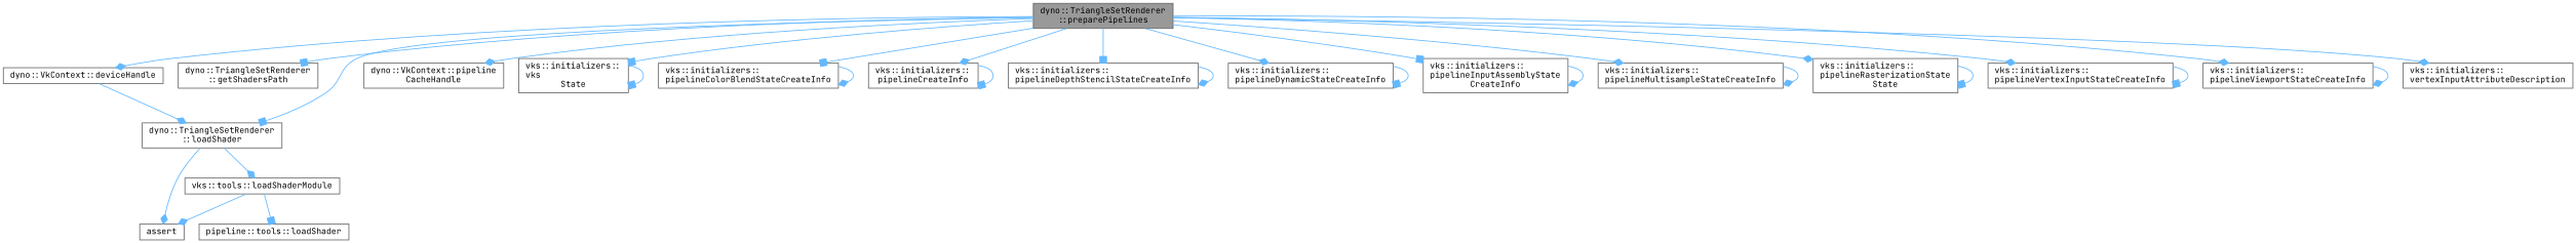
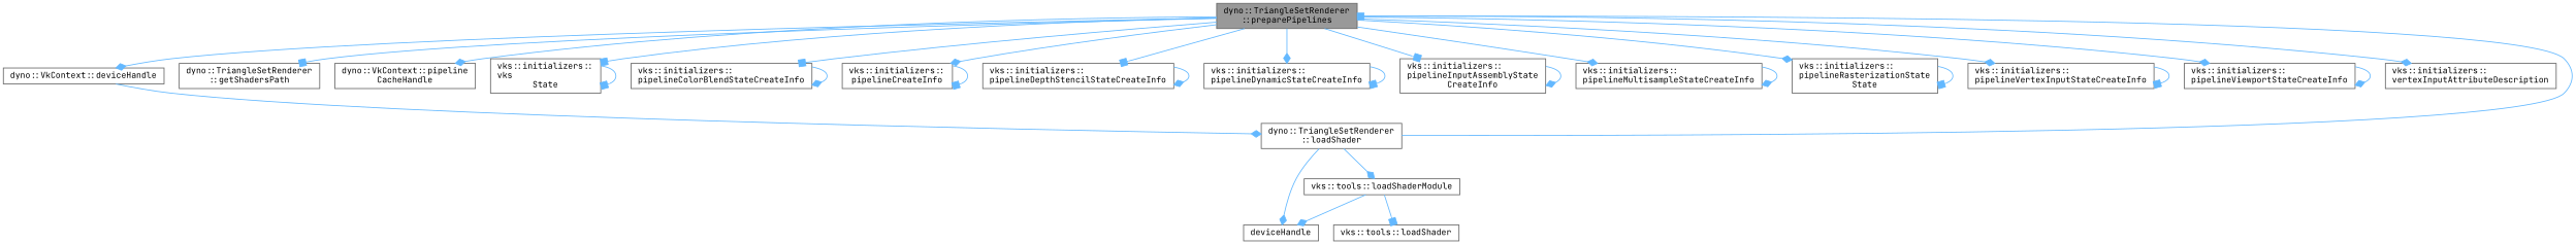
  digraph {
    fontname="JetBrains Mono"
    rankdir=TB
    node [color=grey40 fillcolor=white fontname="JetBrains Mono" fontsize=10 shape=box style=filled]
    edge [arrowhead=diamond color=steelblue1 fontname="JetBrains Mono" fontsize=10 labelfontname=Helvetica labelfontsize=10 style=solid]
    n1 [color=gray40 fillcolor=grey60 fontcolor=black height=0.2 label="dyno::TriangleSetRenderer\l::preparePipelines" width=0.4]
    n2 [height=0.2 label="dyno::VkContext::deviceHandle" width=0.4]
    n3 [height=0.2 label="dyno::TriangleSetRenderer\l::getShadersPath" width=0.4]
    n4 [height=0.2 label="dyno::TriangleSetRenderer\l::loadShader" width=0.4]
    n5 [height=0.2 label="dyno::VkContext::pipeline\lCacheHandle" width=0.4]
    n6 [height=0.2 label="vks::initializers::\lvks\lState" width=0.4]
    n7 [height=0.2 label="vks::initializers::\lpipelineColorBlendStateCreateInfo" width=0.4]
    n8 [height=0.2 label="vks::initializers::\lpipelineCreateInfo" width=0.4]
    n9 [height=0.2 label="vks::initializers::\lpipelineDepthStencilStateCreateInfo" width=0.4]
    n10 [height=0.2 label="vks::initializers::\lpipelineDynamicStateCreateInfo" width=0.4]
    n11 [height=0.2 label="vks::initializers::\lpipelineInputAssemblyState\lCreateInfo" width=0.4]
    n12 [height=0.2 label="vks::initializers::\lpipelineMultisampleStateCreateInfo" width=0.4]
    n13 [height=0.2 label="vks::initializers::\lpipelineRasterizationState\lState" width=0.4]
    n14 [height=0.2 label="vks::initializers::\lpipelineVertexInputStateCreateInfo" width=0.4]
    n15 [height=0.2 label="vks::initializers::\lpipelineViewportStateCreateInfo" width=0.4]
    n16 [height=0.2 label="vks::initializers::\lvertexInputAttributeDescription" width=0.4]
-   n17 [height=0.2 label=assert width=0.4]
+   n17 [height=0.2 label=deviceHandle width=0.4]
    n18 [height=0.2 label="vks::tools::loadShaderModule" width=0.4]
-   n19 [height=0.2 label="pipeline::tools::loadShader" width=0.4]
+   n19 [height=0.2 label="vks::tools::loadShader" width=0.4]
    n1 -> n2
    n1 -> n3 [arrowhead=box]
-   n1 -> n4 [arrowhead=box]
+   n4 -> n1 [arrowhead=box]
    n1 -> n5
    n1 -> n6 [arrowhead=box]
    n1 -> n7 [arrowhead=box]
    n1 -> n8
    n1 -> n9 [arrowhead=box]
    n1 -> n10
    n1 -> n11 [arrowhead=box]
    n1 -> n12
    n1 -> n13
    n1 -> n14
    n1 -> n15
    n1 -> n16
    n2 -> n4
    n4 -> n17
    n4 -> n18
    n6 -> n6 [arrowhead=box]
    n7 -> n7
    n8 -> n8 [arrowhead=box]
    n9 -> n9
    n10 -> n10 [arrowhead=box]
    n11 -> n11
    n12 -> n12
    n13 -> n13 [arrowhead=box]
    n14 -> n14 [arrowhead=box]
    n15 -> n15
    n18 -> n17
    n18 -> n19 [arrowhead=box]
  }
